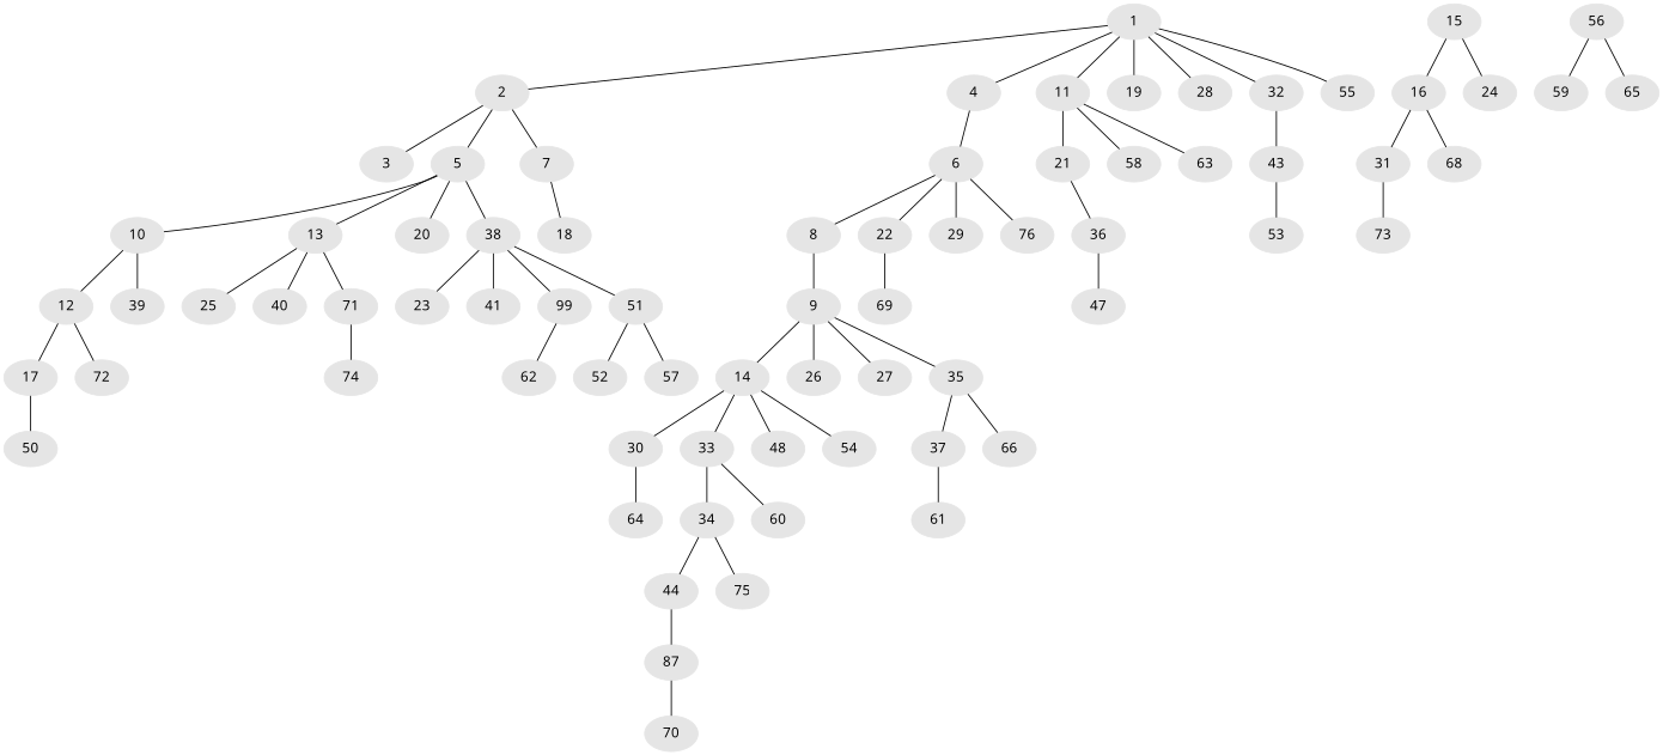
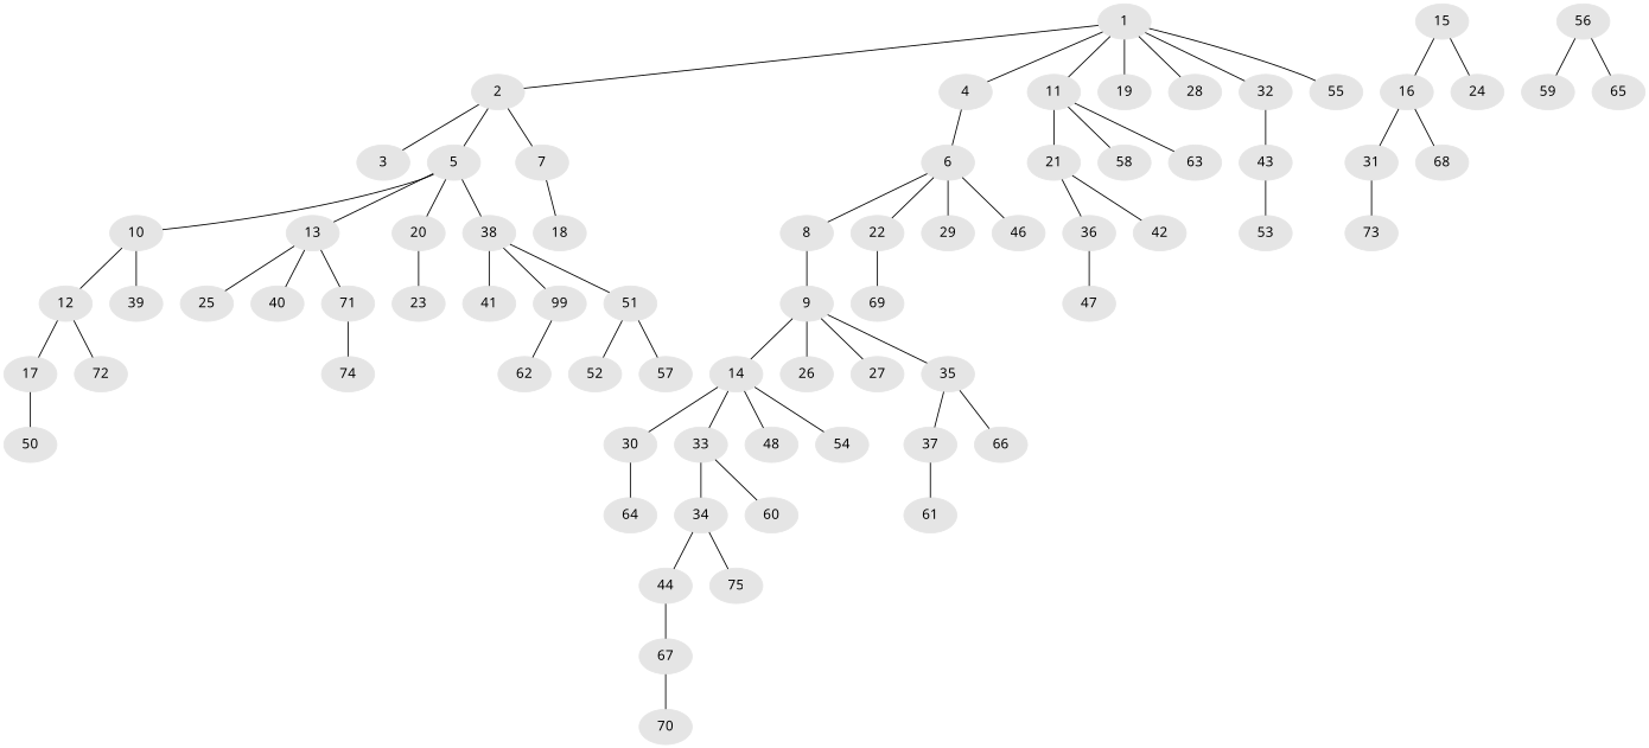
  graph {
    fontname="Noto Sans"
    node [color=gray90 fontname="Noto Sans" style=filled]
    edge [fontname="Noto Sans"]
    1
    2
    4
    11
    19
    28
    32
    55
    3
    5
    7
    6
    21
    58
    63
    43
    10
    13
    20
    38
    18
    8
    22
    29
-   46 [label=76]
+   46
    12
    39
    25
    40
    71
    23
    41
    n33 [label=99]
    51
    9
    15
    16
    24
    69
    14
    26
    27
    35
    30
    33
    48
    54
    37
    66
    17
    72
    36
+   42
    50
    74
    64
    34
    60
    31
    68
    73
    47
    56
    59
    65
    53
    44
    n68 [label=75]
-   67 [label=87]
+   67
    61
    62
    52
    57
    70
    1 -- 2
    1 -- 4
    1 -- 11
    1 -- 19
    1 -- 28
    1 -- 32
    1 -- 55
    2 -- 3
    2 -- 5
    2 -- 7
    4 -- 6
    11 -- 21
    11 -- 58
    11 -- 63
    32 -- 43
    5 -- 10
    5 -- 13
    5 -- 20
    5 -- 38
    7 -- 18
    6 -- 8
    6 -- 22
    6 -- 29
    6 -- 46
    21 -- 36
+   21 -- 42
    43 -- 53
    10 -- 12
    10 -- 39
    13 -- 25
    13 -- 40
    13 -- 71
-   38 -- 23
+   20 -- 23
    38 -- 41
    38 -- n33
    38 -- 51
    8 -- 9
    22 -- 69
    12 -- 17
    12 -- 72
    71 -- 74
    n33 -- 62
    51 -- 52
    51 -- 57
    9 -- 14
    9 -- 26
    9 -- 27
    9 -- 35
    15 -- 16
    15 -- 24
    16 -- 31
    16 -- 68
    14 -- 30
    14 -- 33
    14 -- 48
    14 -- 54
    35 -- 37
    35 -- 66
    30 -- 64
    33 -- 34
    33 -- 60
    37 -- 61
    17 -- 50
    36 -- 47
    34 -- 44
    34 -- n68
    31 -- 73
    56 -- 59
    56 -- 65
    44 -- 67
    67 -- 70
  }
